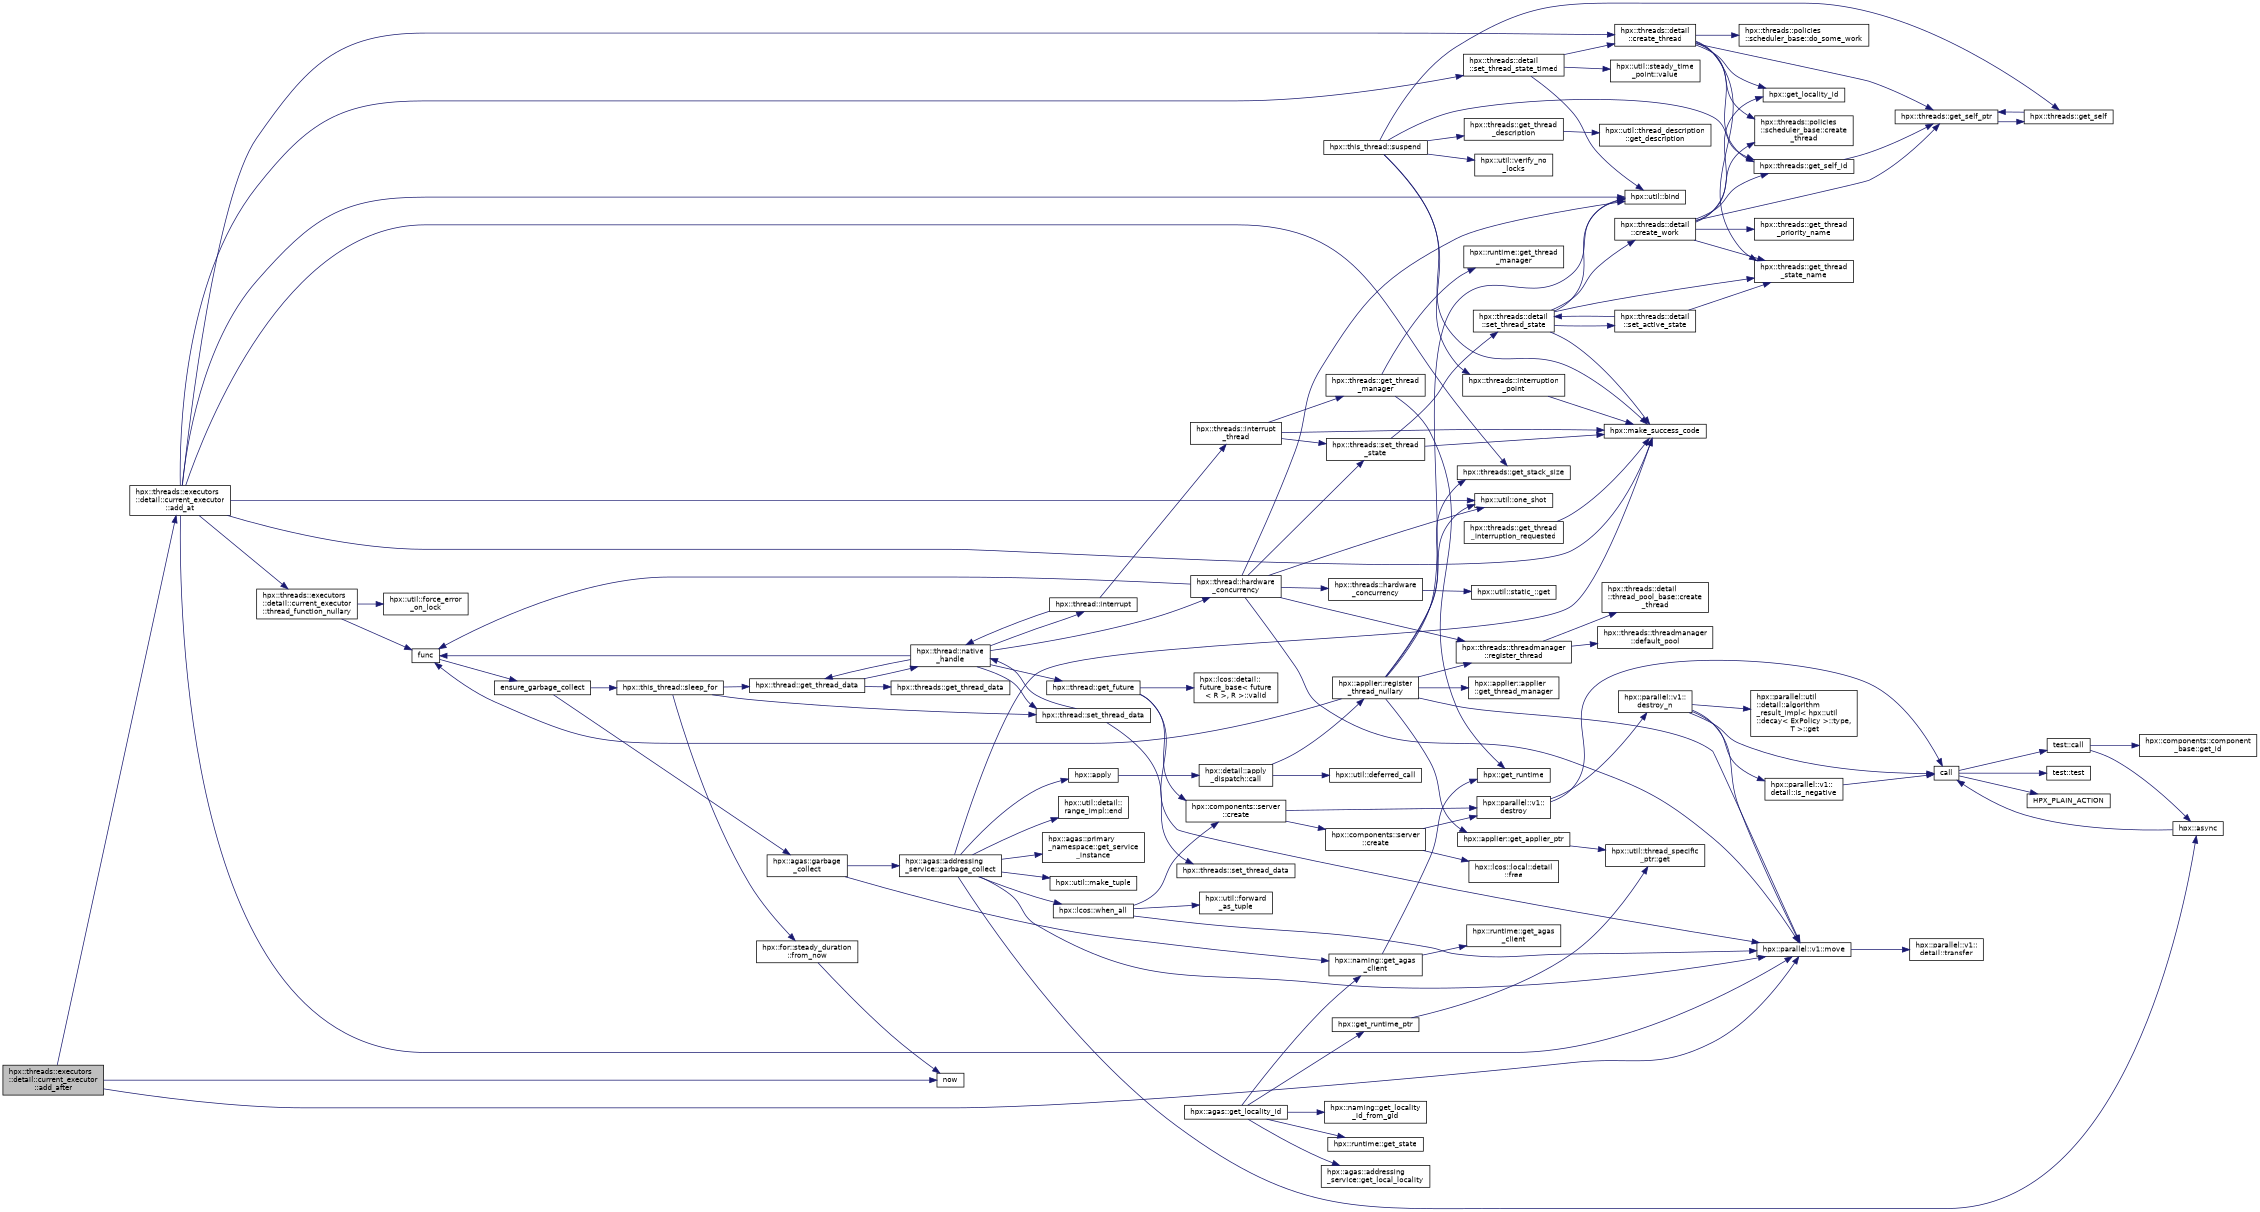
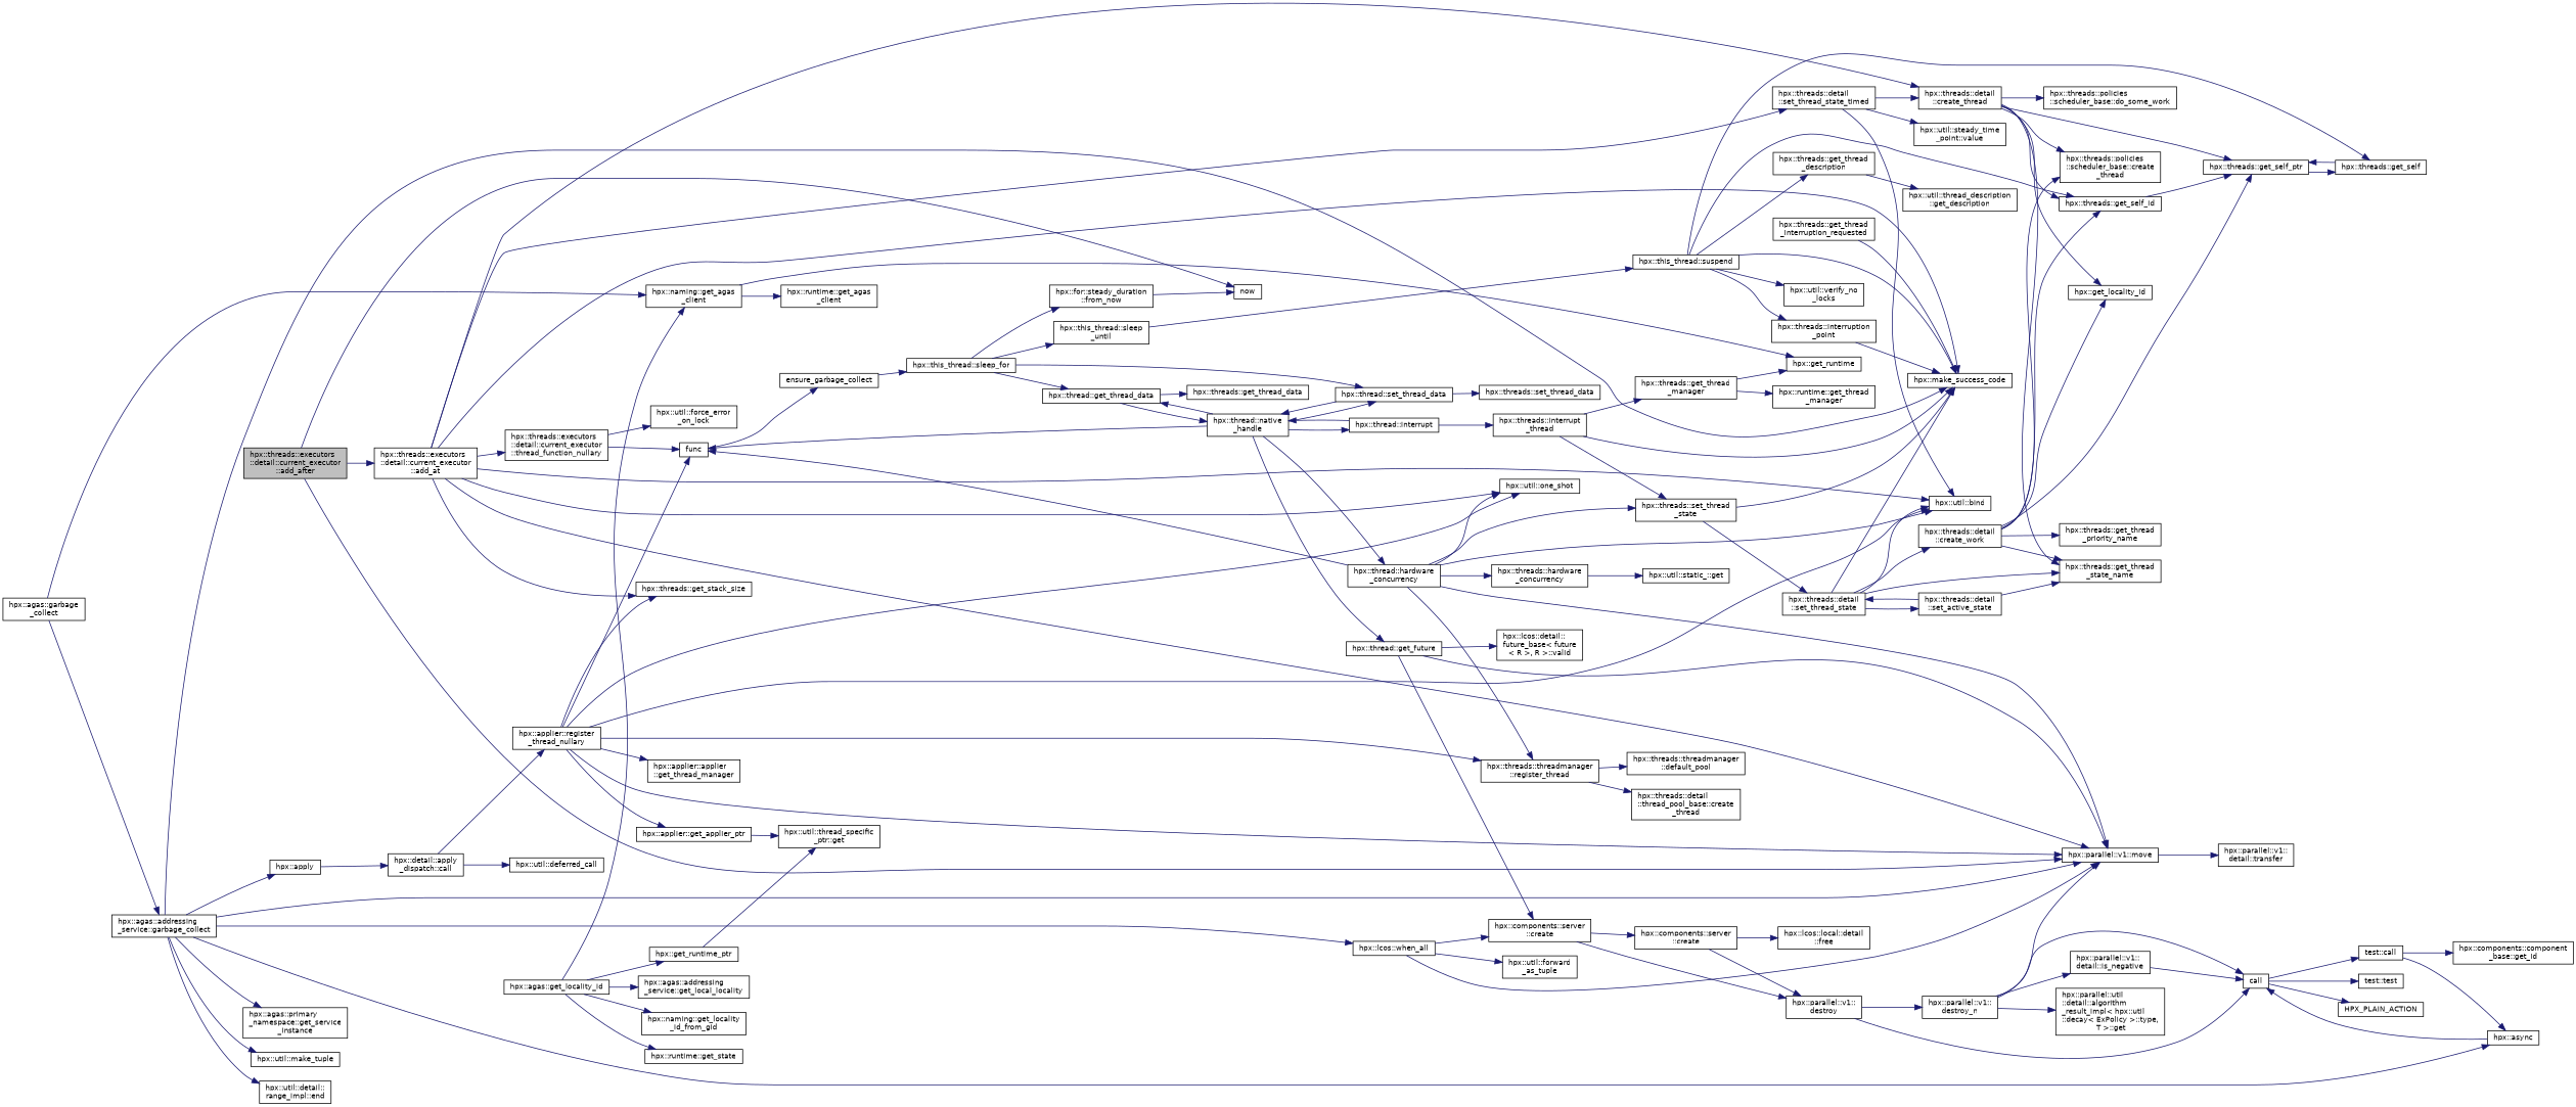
  digraph {
    rankdir=LR
    node [color=black fillcolor=white fontname=Helvetica fontsize=10 shape=record style=filled]
    edge [color=midnightblue fontname=Helvetica fontsize=10 labelfontname=Helvetica labelfontsize=10 style=solid]
    n1 [fillcolor=grey75 fontcolor=black height=0.2 label="hpx::threads::executors\l::detail::current_executor\l::add_after" width=0.4]
    n2 [height=0.2 label="hpx::threads::executors\l::detail::current_executor\l::add_at" width=0.4]
    n3 [height=0.2 label=now width=0.4]
    n4 [height=0.2 label="hpx::parallel::v1::move" width=0.4]
    n5 [height=0.2 label="hpx::util::bind" width=0.4]
    n6 [height=0.2 label="hpx::util::one_shot" width=0.4]
    n7 [height=0.2 label="hpx::threads::executors\l::detail::current_executor\l::thread_function_nullary" width=0.4]
    n8 [height=0.2 label="hpx::make_success_code" width=0.4]
    n9 [height=0.2 label="hpx::threads::get_stack_size" width=0.4]
    n10 [height=0.2 label="hpx::threads::detail\l::create_thread" width=0.4]
    n11 [height=0.2 label="hpx::threads::detail\l::set_thread_state_timed" width=0.4]
    n12 [height=0.2 label="hpx::parallel::v1::\ldetail::transfer" width=0.4]
    n13 [height=0.2 label=func width=0.4]
    n14 [height=0.2 label="hpx::util::force_error\l_on_lock" width=0.4]
    n15 [height=0.2 label="hpx::threads::get_self_id" width=0.4]
    n16 [height=0.2 label="hpx::threads::get_self_ptr" width=0.4]
    n17 [height=0.2 label="hpx::threads::get_thread\l_state_name" width=0.4]
    n18 [height=0.2 label="hpx::get_locality_id" width=0.4]
    n19 [height=0.2 label="hpx::threads::policies\l::scheduler_base::create\l_thread" width=0.4]
    n20 [height=0.2 label="hpx::threads::policies\l::scheduler_base::do_some_work" width=0.4]
    n21 [height=0.2 label="hpx::util::steady_time\l_point::value" width=0.4]
    n22 [height=0.2 label=ensure_garbage_collect width=0.4]
    n23 [height=0.2 label="hpx::this_thread::sleep_for" width=0.4]
    n24 [height=0.2 label="hpx::agas::garbage\l_collect" width=0.4]
+   n25 [height=0.2 label="hpx::this_thread::sleep\l_until" width=0.4]
    n26 [height=0.2 label="hpx::for::steady_duration\l::from_now" width=0.4]
    n27 [height=0.2 label="hpx::thread::get_thread_data" width=0.4]
    n28 [height=0.2 label="hpx::thread::set_thread_data" width=0.4]
    n29 [height=0.2 label="hpx::naming::get_agas\l_client" width=0.4]
    n30 [height=0.2 label="hpx::agas::addressing\l_service::garbage_collect" width=0.4]
    n31 [height=0.2 label="hpx::this_thread::suspend" width=0.4]
    n32 [height=0.2 label="hpx::threads::get_thread_data" width=0.4]
    n33 [height=0.2 label="hpx::thread::native\l_handle" width=0.4]
    n34 [height=0.2 label="hpx::threads::set_thread_data" width=0.4]
    n35 [height=0.2 label="hpx::threads::get_self" width=0.4]
    n36 [height=0.2 label="hpx::threads::interruption\l_point" width=0.4]
    n37 [height=0.2 label="hpx::util::verify_no\l_locks" width=0.4]
    n38 [height=0.2 label="hpx::threads::get_thread\l_description" width=0.4]
    n39 [height=0.2 label="hpx::util::thread_description\l::get_description" width=0.4]
    n40 [height=0.2 label="hpx::thread::hardware\l_concurrency" width=0.4]
    n41 [height=0.2 label="hpx::thread::interrupt" width=0.4]
    n42 [height=0.2 label="hpx::thread::get_future" width=0.4]
    n43 [height=0.2 label="hpx::threads::hardware\l_concurrency" width=0.4]
    n44 [height=0.2 label="hpx::threads::threadmanager\l::register_thread" width=0.4]
    n45 [height=0.2 label="hpx::threads::set_thread\l_state" width=0.4]
    n46 [height=0.2 label="hpx::threads::interrupt\l_thread" width=0.4]
    n47 [height=0.2 label="hpx::lcos::detail::\lfuture_base\< future\l\< R \>, R \>::valid" width=0.4]
    n48 [height=0.2 label="hpx::components::server\l::create" width=0.4]
    n49 [height=0.2 label="hpx::util::static_::get" width=0.4]
    n50 [height=0.2 label="hpx::threads::get_thread\l_manager" width=0.4]
    n51 [height=0.2 label="hpx::get_runtime" width=0.4]
    n52 [height=0.2 label="hpx::runtime::get_thread\l_manager" width=0.4]
    n53 [height=0.2 label="hpx::threads::threadmanager\l::default_pool" width=0.4]
    n54 [height=0.2 label="hpx::threads::detail\l::thread_pool_base::create\l_thread" width=0.4]
    n55 [height=0.2 label="hpx::threads::detail\l::set_thread_state" width=0.4]
    n56 [height=0.2 label="hpx::threads::detail\l::set_active_state" width=0.4]
    n57 [height=0.2 label="hpx::threads::detail\l::create_work" width=0.4]
    n58 [height=0.2 label="hpx::threads::get_thread\l_priority_name" width=0.4]
    n59 [height=0.2 label="hpx::agas::get_locality_id" width=0.4]
    n60 [height=0.2 label="hpx::get_runtime_ptr" width=0.4]
    n61 [height=0.2 label="hpx::runtime::get_state" width=0.4]
    n62 [height=0.2 label="hpx::agas::addressing\l_service::get_local_locality" width=0.4]
    n63 [height=0.2 label="hpx::naming::get_locality\l_id_from_gid" width=0.4]
    n64 [height=0.2 label="hpx::util::thread_specific\l_ptr::get" width=0.4]
    n65 [height=0.2 label="hpx::runtime::get_agas\l_client" width=0.4]
    n66 [height=0.2 label="hpx::threads::get_thread\l_interruption_requested" width=0.4]
    n67 [height=0.2 label="hpx::components::server\l::create" width=0.4]
    n68 [height=0.2 label="hpx::parallel::v1::\ldestroy" width=0.4]
    n69 [height=0.2 label="hpx::lcos::local::detail\l::free" width=0.4]
    n70 [height=0.2 label=call width=0.4]
    n71 [height=0.2 label="hpx::parallel::v1::\ldestroy_n" width=0.4]
    n72 [height=0.2 label="test::test" width=0.4]
    n73 [height=0.2 label=HPX_PLAIN_ACTION width=0.4]
    n74 [height=0.2 label="test::call" width=0.4]
    n75 [height=0.2 label="hpx::parallel::v1::\ldetail::is_negative" width=0.4]
    n76 [height=0.2 label="hpx::parallel::util\l::detail::algorithm\l_result_impl\< hpx::util\l::decay\< ExPolicy \>::type,\l T \>::get" width=0.4]
    n77 [height=0.2 label="hpx::async" width=0.4]
    n78 [height=0.2 label="hpx::components::component\l_base::get_id" width=0.4]
    n79 [height=0.2 label="hpx::agas::primary\l_namespace::get_service\l_instance" width=0.4]
    n80 [height=0.2 label="hpx::util::make_tuple" width=0.4]
    n81 [height=0.2 label="hpx::util::detail::\lrange_impl::end" width=0.4]
    n82 [height=0.2 label="hpx::apply" width=0.4]
    n83 [height=0.2 label="hpx::lcos::when_all" width=0.4]
    n84 [height=0.2 label="hpx::detail::apply\l_dispatch::call" width=0.4]
    n85 [height=0.2 label="hpx::util::forward\l_as_tuple" width=0.4]
    n86 [height=0.2 label="hpx::applier::register\l_thread_nullary" width=0.4]
    n87 [height=0.2 label="hpx::util::deferred_call" width=0.4]
    n88 [height=0.2 label="hpx::applier::get_applier_ptr" width=0.4]
    n89 [height=0.2 label="hpx::applier::applier\l::get_thread_manager" width=0.4]
    n1 -> n2
    n1 -> n3
    n1 -> n4
    n2 -> n4
    n2 -> n5
    n2 -> n6
    n2 -> n7
    n2 -> n8
    n2 -> n9
    n2 -> n10
    n2 -> n11
    n4 -> n12
    n7 -> n13
    n7 -> n14
    n10 -> n15
    n10 -> n16
    n10 -> n17
    n10 -> n18
    n10 -> n19
    n10 -> n20
    n11 -> n5
    n11 -> n10
    n11 -> n21
    n13 -> n22
    n15 -> n16
    n16 -> n35
    n22 -> n23
-   n22 -> n24
+   n23 -> n25
    n23 -> n26
    n23 -> n27
    n23 -> n28
    n24 -> n29
    n24 -> n30
+   n25 -> n31
    n26 -> n3
    n27 -> n32
    n27 -> n33
    n28 -> n33
    n28 -> n34
    n29 -> n51
    n29 -> n65
    n30 -> n4
    n30 -> n8
    n30 -> n77
    n30 -> n79
    n30 -> n80
    n30 -> n81
    n30 -> n82
    n30 -> n83
    n31 -> n8
    n31 -> n15
    n31 -> n35
    n31 -> n36
    n31 -> n37
    n31 -> n38
    n33 -> n13
    n33 -> n27
    n33 -> n28
    n33 -> n40
    n33 -> n41
    n33 -> n42
    n35 -> n16
    n36 -> n8
    n38 -> n39
    n40 -> n4
    n40 -> n5
    n40 -> n6
    n40 -> n13
    n40 -> n43
    n40 -> n44
    n40 -> n45
    n41 -> n33
    n41 -> n46
    n42 -> n4
    n42 -> n47
    n42 -> n48
    n43 -> n49
    n44 -> n53
    n44 -> n54
    n45 -> n8
    n45 -> n55
    n46 -> n8
    n46 -> n45
    n46 -> n50
    n48 -> n67
    n48 -> n68
    n50 -> n51
    n50 -> n52
    n55 -> n5
    n55 -> n8
    n55 -> n17
    n55 -> n56
    n55 -> n57
    n56 -> n17
    n56 -> n55
    n57 -> n15
    n57 -> n16
    n57 -> n17
    n57 -> n18
    n57 -> n19
    n57 -> n58
    n59 -> n29
    n59 -> n60
    n59 -> n61
    n59 -> n62
    n59 -> n63
    n60 -> n64
    n66 -> n8
    n67 -> n68
    n67 -> n69
    n68 -> n70
    n68 -> n71
    n70 -> n72
    n70 -> n73
    n70 -> n74
    n71 -> n4
    n71 -> n70
    n71 -> n75
    n71 -> n76
    n74 -> n77
    n74 -> n78
    n75 -> n70
    n77 -> n70
    n82 -> n84
    n83 -> n4
    n83 -> n48
    n83 -> n85
    n84 -> n86
    n84 -> n87
    n86 -> n4
    n86 -> n5
    n86 -> n6
    n86 -> n9
    n86 -> n13
    n86 -> n44
    n86 -> n88
    n86 -> n89
    n88 -> n64
  }
